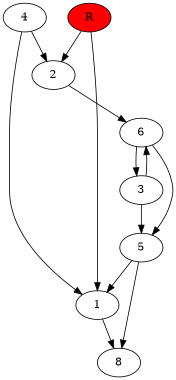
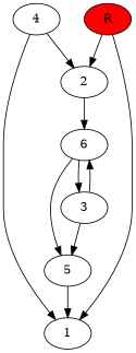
  digraph {
    1
-   8
    5
    2
    6
    3
    4
    R [fillcolor="#ff0000" style=filled]
-   1 -> 8
    5 -> 1
-   5 -> 8
    2 -> 6
    6 -> 5
    6 -> 3
    3 -> 5
    3 -> 6
    4 -> 1
    4 -> 2
    R -> 1
    R -> 2
  }
